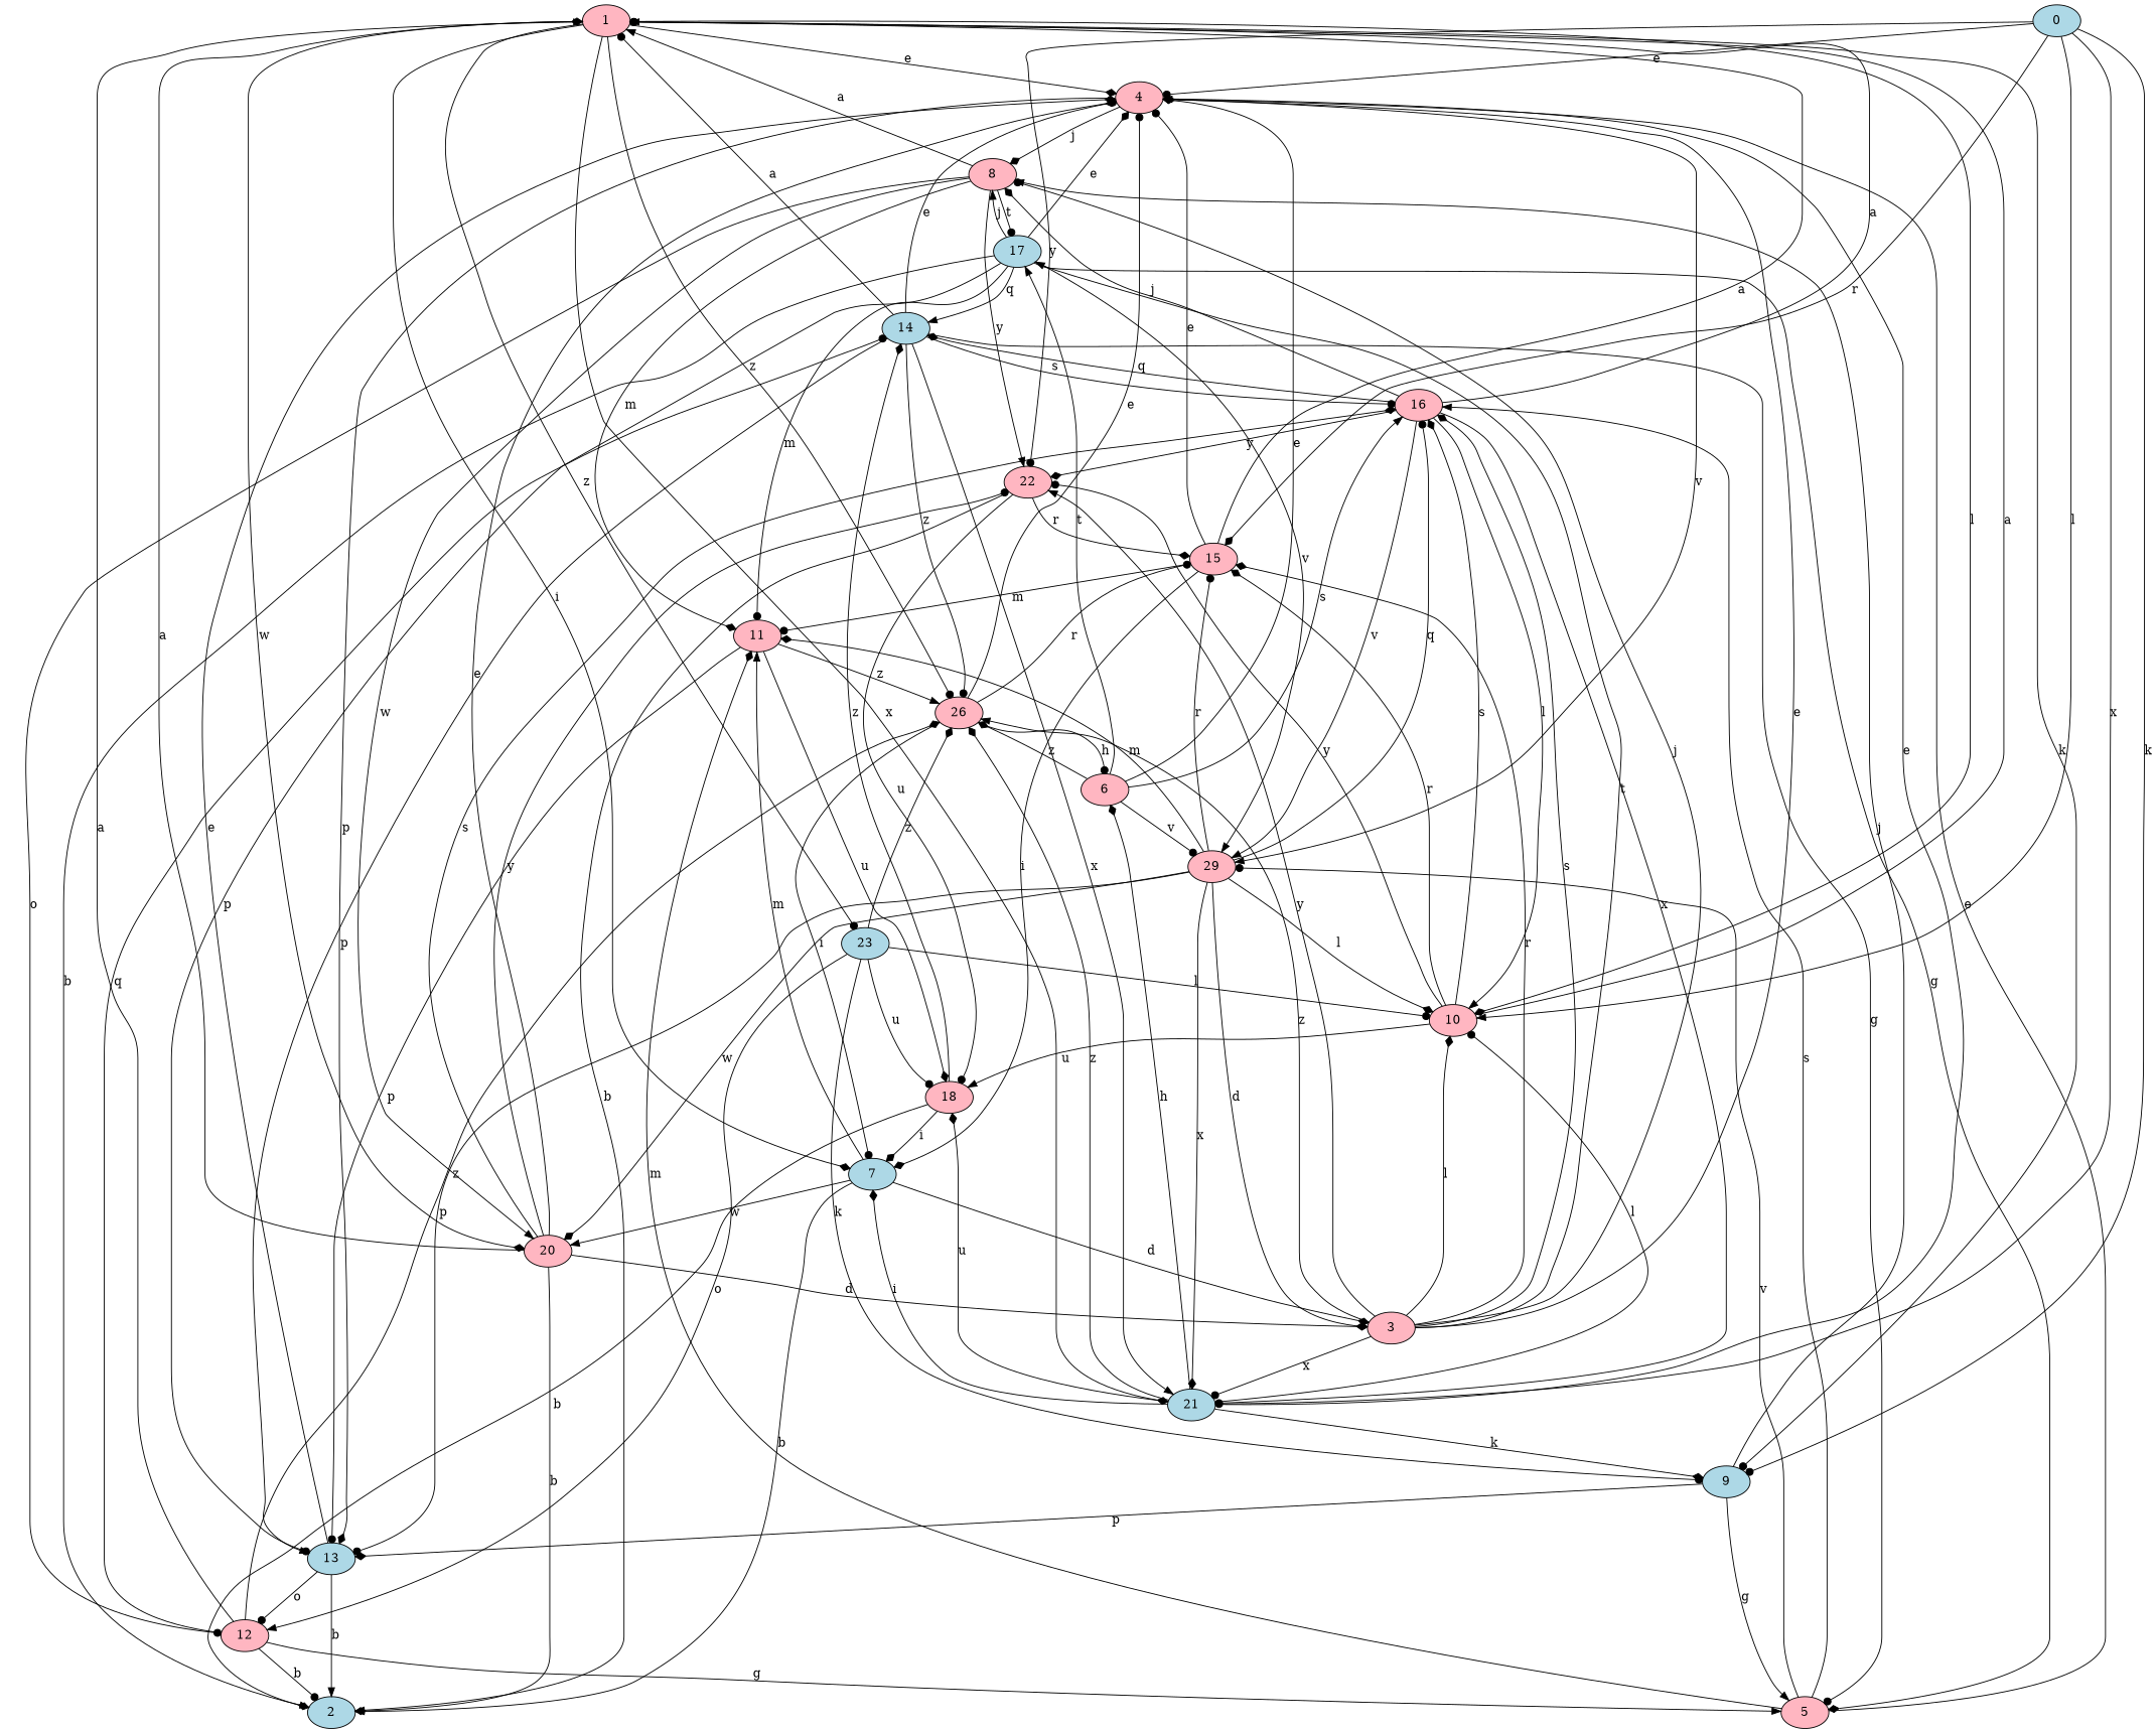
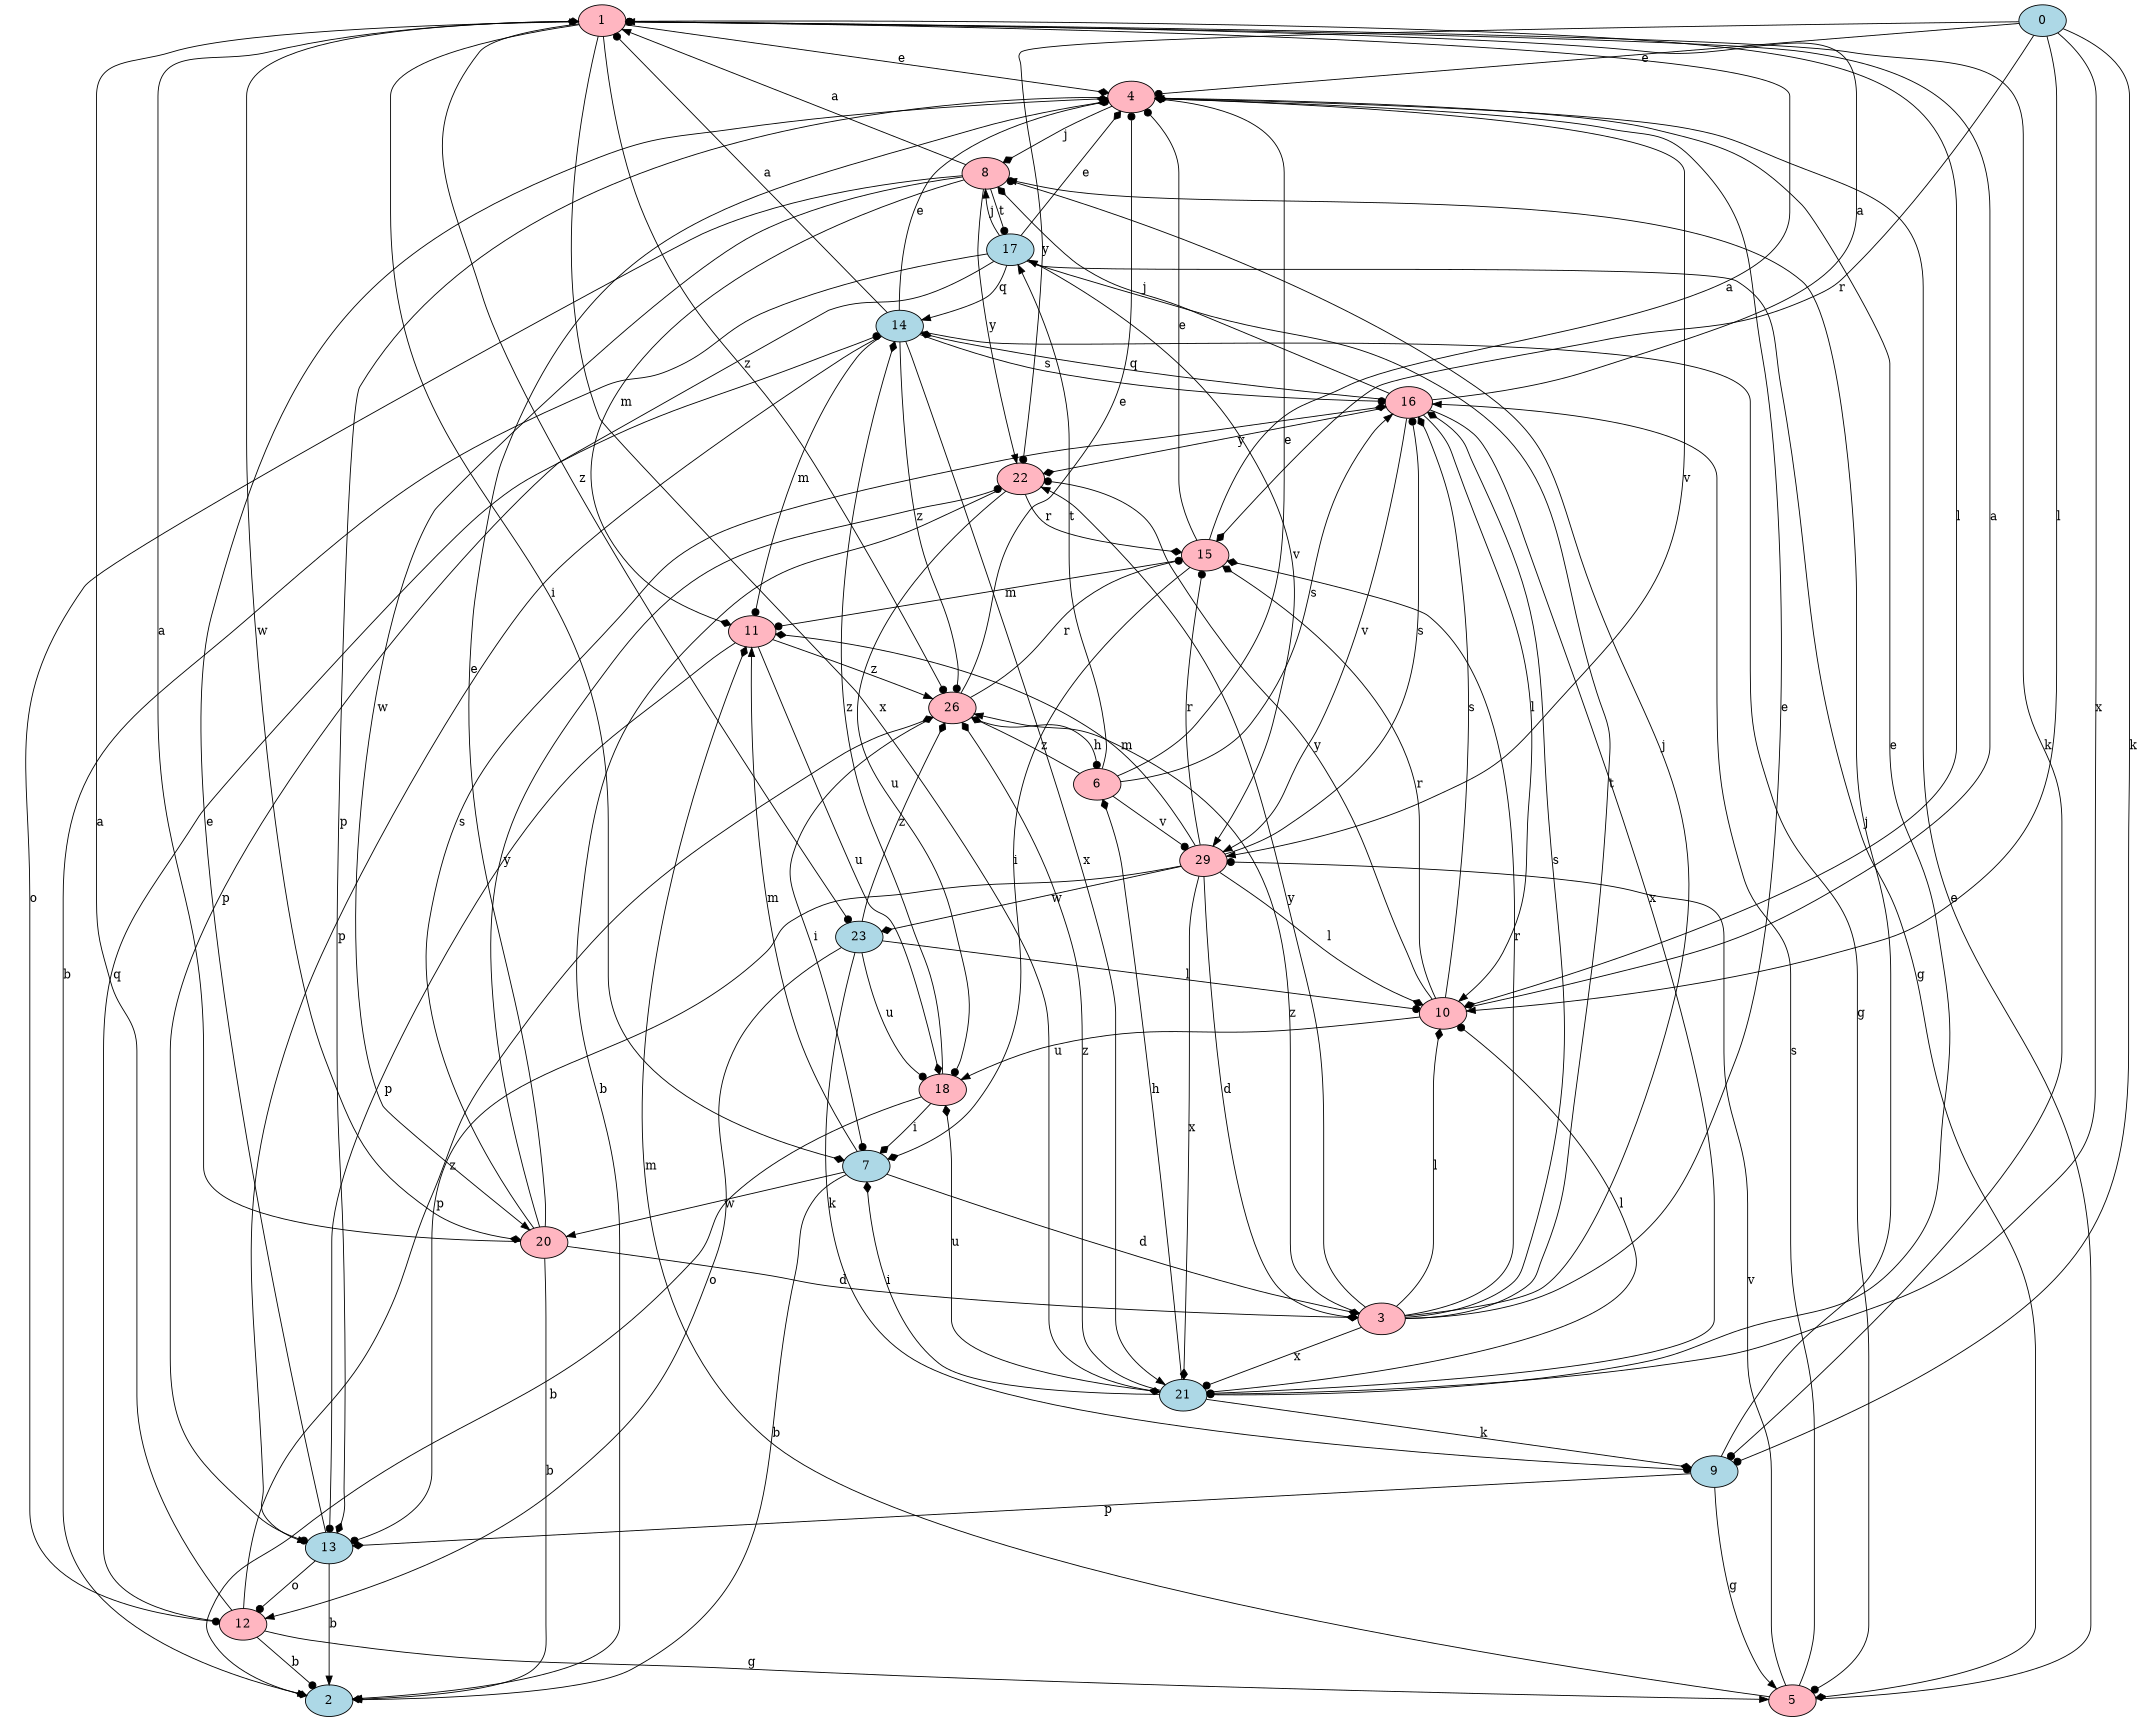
  strict digraph {
    node [fillcolor=lightpink style=filled]
    edge [arrowhead=diamond]
    1
    4
    7 [fillcolor=lightblue]
    9 [fillcolor=lightblue]
    10
    20
    21 [fillcolor=lightblue]
    23 [fillcolor=lightblue]
    26
    8
    13 [fillcolor=lightblue]
    n12 [label=29]
    3
    11
    2 [fillcolor=lightblue]
    5
    15
    16
    22
    18
    6
    12
    17 [fillcolor=lightblue]
    14 [fillcolor=lightblue]
    0 [fillcolor=lightblue]
    1 -> 4 [label=e]
    1 -> 7 [label=i]
    1 -> 9 [arrowhead=dot label=k]
    1 -> 10 [label=l]
    1 -> 20 [label=w]
    1 -> 21 [label=x]
    1 -> 23 [arrowhead=dot label=z]
    1 -> 26 [arrowhead=dot label=z]
    4 -> 8 [label=j]
    4 -> 13 [label=p]
    4 -> n12 [arrowhead=normal label=v]
    7 -> 20 [arrowhead=normal label=w]
    7 -> 3 [label=d]
    7 -> 11 [arrowhead=normal label=m]
    7 -> 2 [arrowhead=normal label=b]
    9 -> 8 [arrowhead=normal label=j]
    9 -> 13 [label=p]
    9 -> 5 [arrowhead=normal label=g]
    10 -> 1 [arrowhead=dot label=a]
    10 -> 15 [label=r]
    10 -> 16 [label=s]
    10 -> 22 [arrowhead=dot label=y]
    10 -> 18 [arrowhead=normal label=u]
    20 -> 1 [label=a]
    20 -> 4 [arrowhead=dot label=e]
    20 -> 3 [label=d]
    20 -> 2 [label=b]
    20 -> 16 [label=s]
    20 -> 22 [arrowhead=dot label=y]
    21 -> 4 [label=e]
    21 -> 7 [label=i]
    21 -> 9 [label=k]
    21 -> 10 [arrowhead=dot label=l]
    21 -> 26 [label=z]
    21 -> 18 [label=u]
    21 -> 6 [label=h]
    23 -> 9 [arrowhead=dot label=k]
    23 -> 10 [arrowhead=dot label=l]
    23 -> 26 [label=z]
    23 -> 18 [arrowhead=dot label=u]
    23 -> 12 [arrowhead=normal label=o]
    26 -> 4 [arrowhead=dot label=e]
    26 -> 7 [arrowhead=dot label=i]
    26 -> 15 [arrowhead=dot label=r]
    26 -> 6 [arrowhead=dot label=h]
    8 -> 1 [arrowhead=normal label=a]
    8 -> 20 [arrowhead=normal label=w]
    8 -> 11 [label=m]
    8 -> 22 [arrowhead=normal label=y]
    8 -> 12 [arrowhead=dot label=o]
    8 -> 17 [arrowhead=dot label=t]
    13 -> 4 [label=e]
    13 -> 2 [arrowhead=normal label=b]
    13 -> 12 [arrowhead=dot label=o]
    n12 -> 10 [label=l]
-   n12 -> 20 [label=w]
+   n12 -> 23 [label=w]
    n12 -> 21 [label=x]
    n12 -> 13 [arrowhead=dot label=p]
    n12 -> 3 [label=d]
    n12 -> 11 [label=m]
    n12 -> 15 [arrowhead=dot label=r]
-   n12 -> 16 [arrowhead=dot label=q]
+   n12 -> 16 [arrowhead=dot label=s]
    3 -> 4 [label=e]
    3 -> 10 [label=l]
    3 -> 21 [arrowhead=dot label=x]
    3 -> 26 [arrowhead=normal label=z]
    3 -> 8 [arrowhead=dot label=j]
    3 -> 15 [label=r]
    3 -> 16 [label=s]
    3 -> 22 [arrowhead=normal label=y]
    3 -> 17 [arrowhead=normal label=t]
    11 -> 26 [arrowhead=normal label=z]
    11 -> 13 [arrowhead=dot label=p]
    11 -> 18 [label=u]
    5 -> 4 [arrowhead=normal label=e]
    5 -> n12 [arrowhead=dot label=v]
    5 -> 11 [label=m]
    5 -> 16 [arrowhead=normal label=s]
    15 -> 1 [arrowhead=normal label=a]
    15 -> 4 [arrowhead=dot label=e]
    15 -> 7 [label=i]
    15 -> 11 [arrowhead=dot label=m]
    16 -> 1 [arrowhead=dot label=a]
    16 -> 10 [arrowhead=normal label=l]
    16 -> 21 [arrowhead=dot label=x]
    16 -> 8 [label=j]
    16 -> n12 [arrowhead=normal label=v]
    16 -> 22 [label=y]
    16 -> 14 [label=q]
    22 -> 2 [arrowhead=normal label=b]
    22 -> 15 [label=r]
    22 -> 18 [arrowhead=dot label=u]
    18 -> 7 [label=i]
    18 -> 2 [label=b]
    18 -> 14 [label=z]
    6 -> 4 [label=e]
    6 -> 26 [label=z]
    6 -> n12 [arrowhead=dot label=v]
    6 -> 16 [arrowhead=normal label=s]
    6 -> 17 [arrowhead=normal label=t]
    12 -> 1 [arrowhead=normal label=a]
    12 -> 26 [label=z]
    12 -> 2 [arrowhead=dot label=b]
    12 -> 5 [arrowhead=normal label=g]
    12 -> 14 [arrowhead=dot label=q]
    17 -> 4 [label=e]
    17 -> 8 [arrowhead=normal label=j]
    17 -> 13 [arrowhead=dot label=p]
    17 -> n12 [arrowhead=normal label=v]
    17 -> 2 [arrowhead=normal label=b]
    17 -> 5 [label=g]
    17 -> 14 [arrowhead=normal label=q]
    14 -> 1 [arrowhead=dot label=a]
    14 -> 4 [label=e]
    14 -> 21 [arrowhead=normal label=x]
    14 -> 26 [arrowhead=dot label=z]
    14 -> 13 [arrowhead=normal label=p]
-   17 -> 11 [arrowhead=dot label=m]
+   14 -> 11 [arrowhead=dot label=m]
    14 -> 5 [arrowhead=dot label=g]
    14 -> 16 [arrowhead=dot label=s]
    0 -> 4 [arrowhead=dot label=e]
    0 -> 9 [arrowhead=dot label=k]
    0 -> 10 [arrowhead=normal label=l]
    0 -> 21 [arrowhead=dot label=x]
    0 -> 15 [label=r]
    0 -> 22 [arrowhead=dot label=y]
  }
